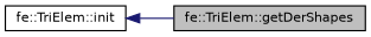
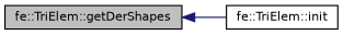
  digraph {
    rankdir=LR
    node [color=black fontname=Helvetica fontsize=10 shape=record style=filled]
    n1 [fillcolor=grey75 fontcolor=black height=0.2 label="fe::TriElem::getDerShapes" width=0.4]
    n2 [fillcolor=white height=0.2 label="fe::TriElem::init" width=0.4]
-   n2 -> n1 [color=midnightblue dir=back fontname=Helvetica fontsize=10 labelfontname=Helvetica labelfontsize=10 style=solid]
+   n1 -> n2 [color=midnightblue dir=back fontname=Helvetica fontsize=10 labelfontname=Helvetica labelfontsize=10 style=solid]
  }
